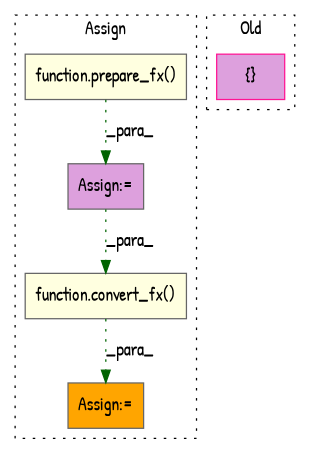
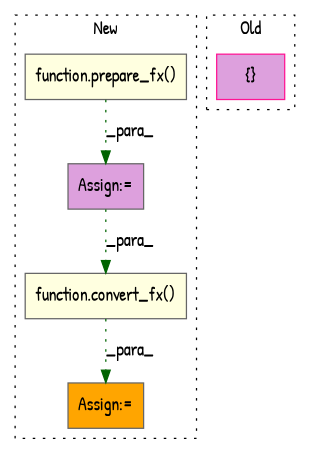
  digraph {
    fontname="Patrick Hand"
    node [a=75 l="28,72" shape=box style=filled fillcolor=lightyellow color=gray40 fontname="Patrick Hand"]
    edge [color=darkgreen style=dotted fontname="Patrick Hand"]
    n1 [label="function.prepare_fx()" s="26304,26372"]
    n2 [label="function.convert_fx()" s="26821,26850"]
    n3 [a=68 l=3 label="Assign:=" s=26301 fillcolor=plum]
    n4 [a=68 l=3 label="Assign:=" s=26818 fillcolor=orange]
    n5 [a=59 l="1,0" label="{}" s="25903,25963" fillcolor=plum color=deeppink]
    subgraph cluster_1 {
-     label=Assign
+     label=New
      style=dotted
      n1
      n2
      n3
      n4
    }
    subgraph cluster_2 {
      label=Old
      style=dotted
      n5
    }
    n1 -> n3 [label=_para_]
    n2 -> n4 [label=_para_]
    n3 -> n2 [label=_para_]
  }
